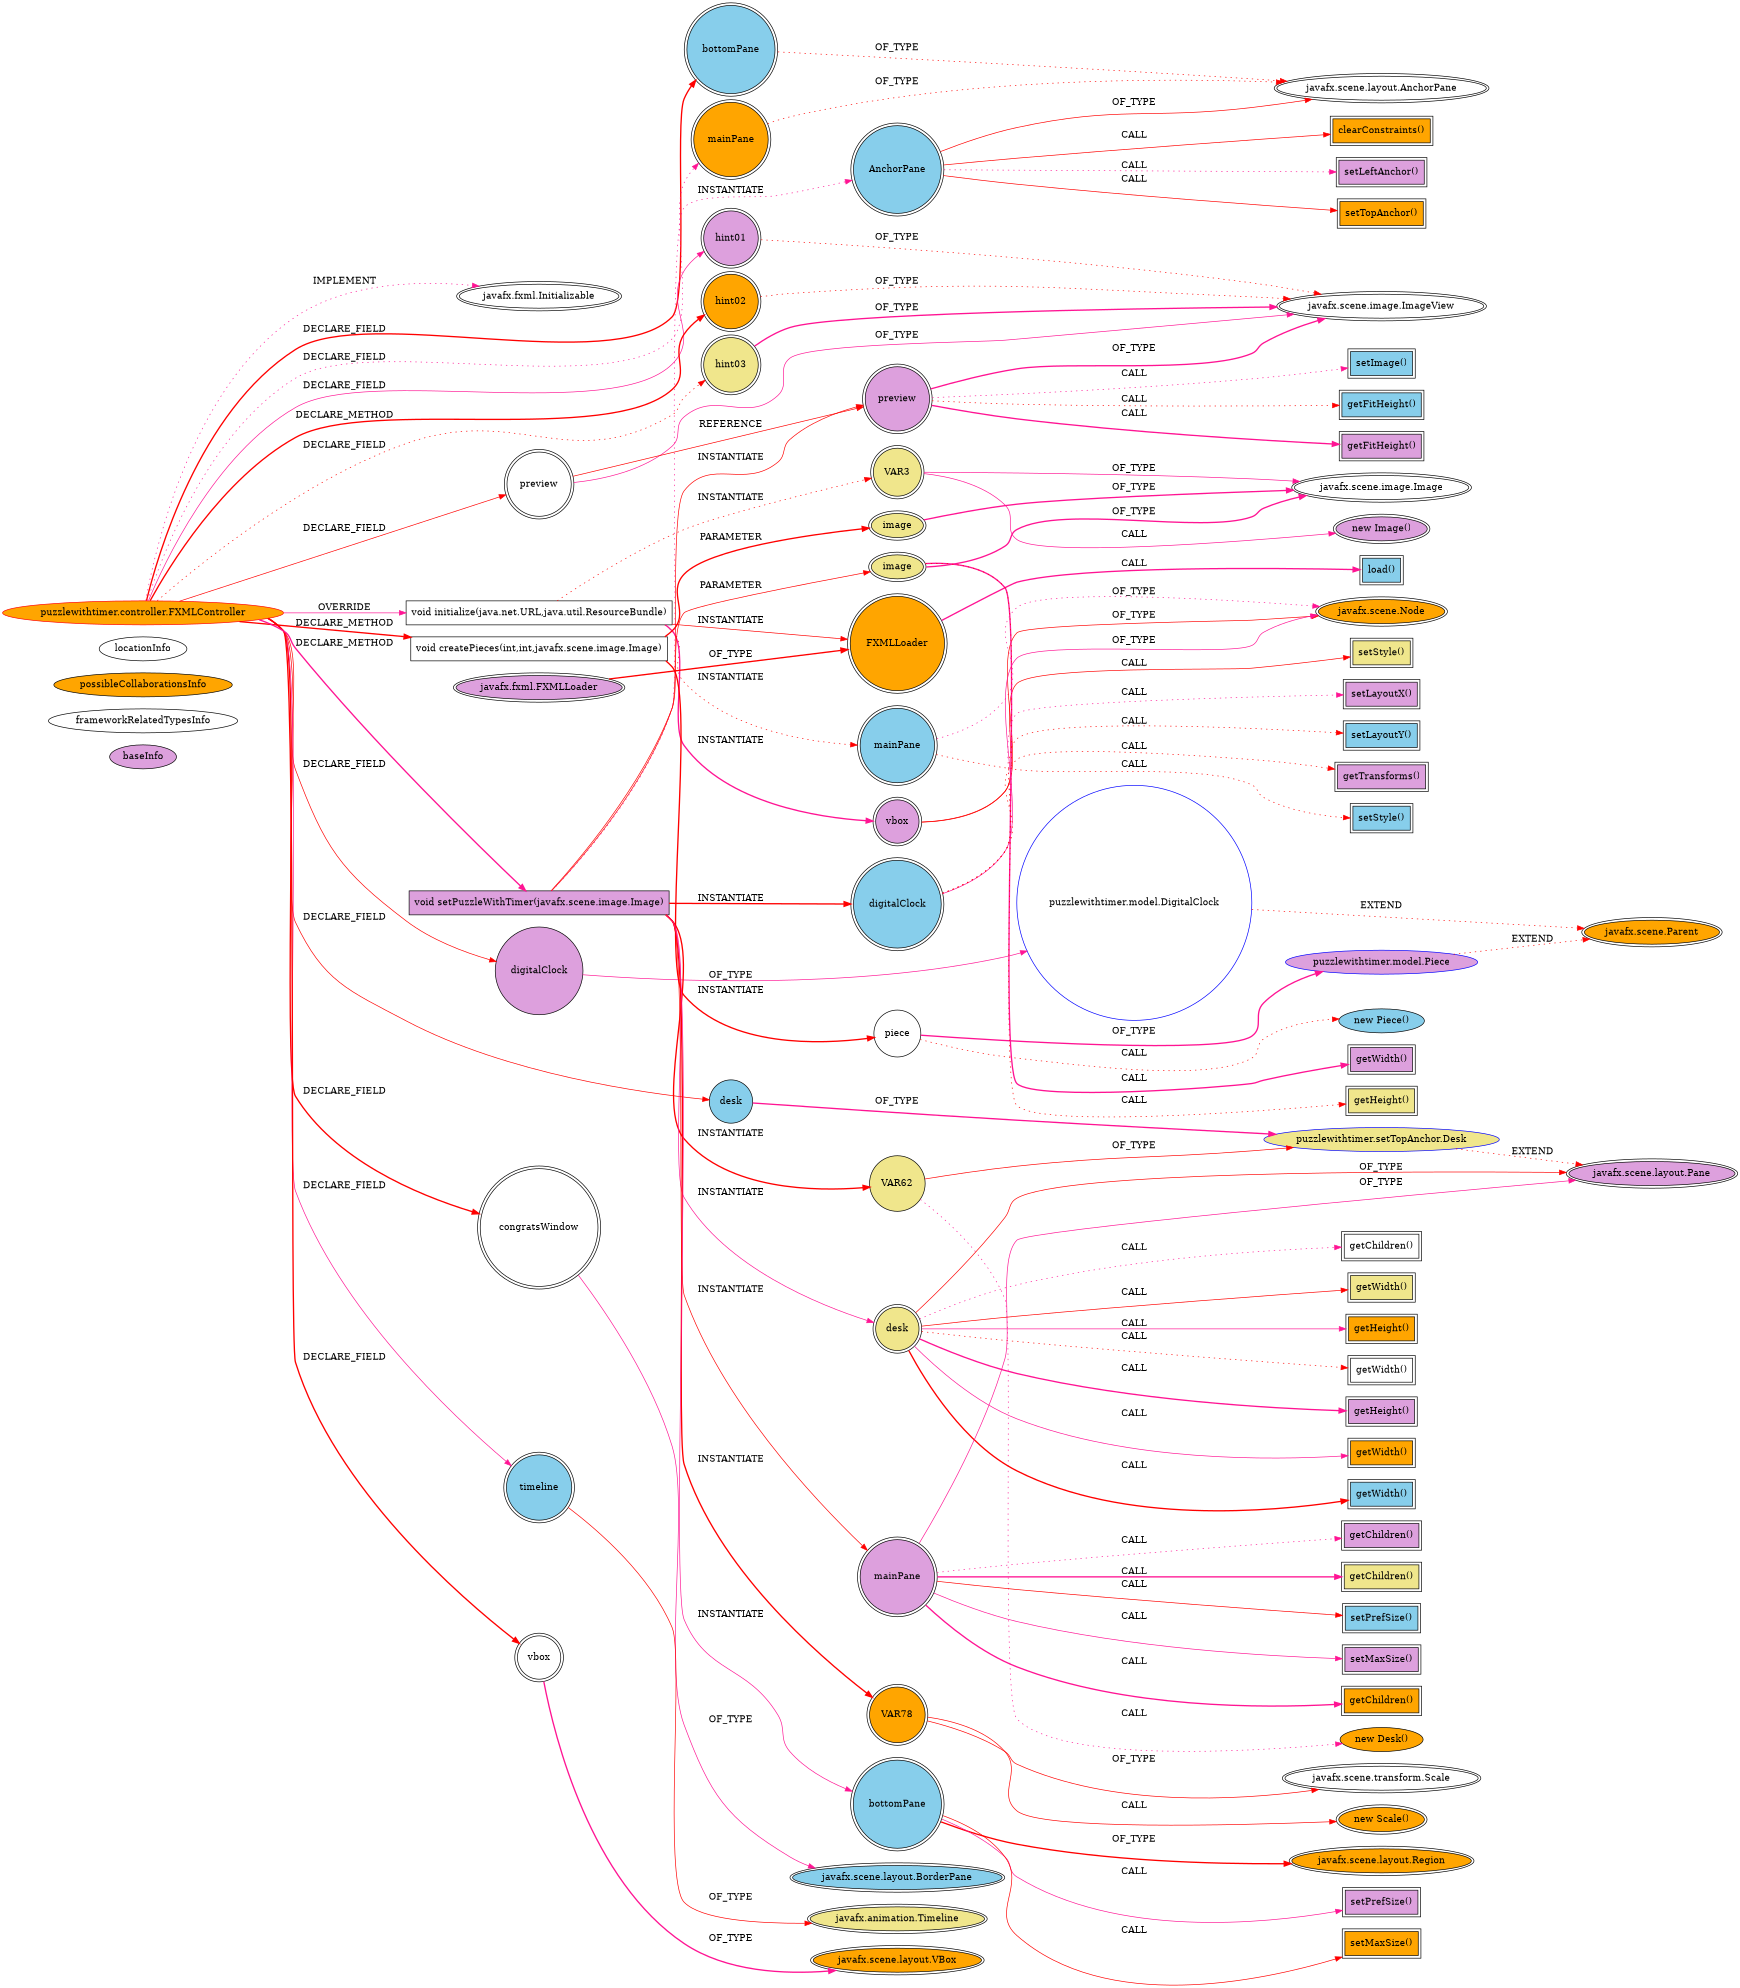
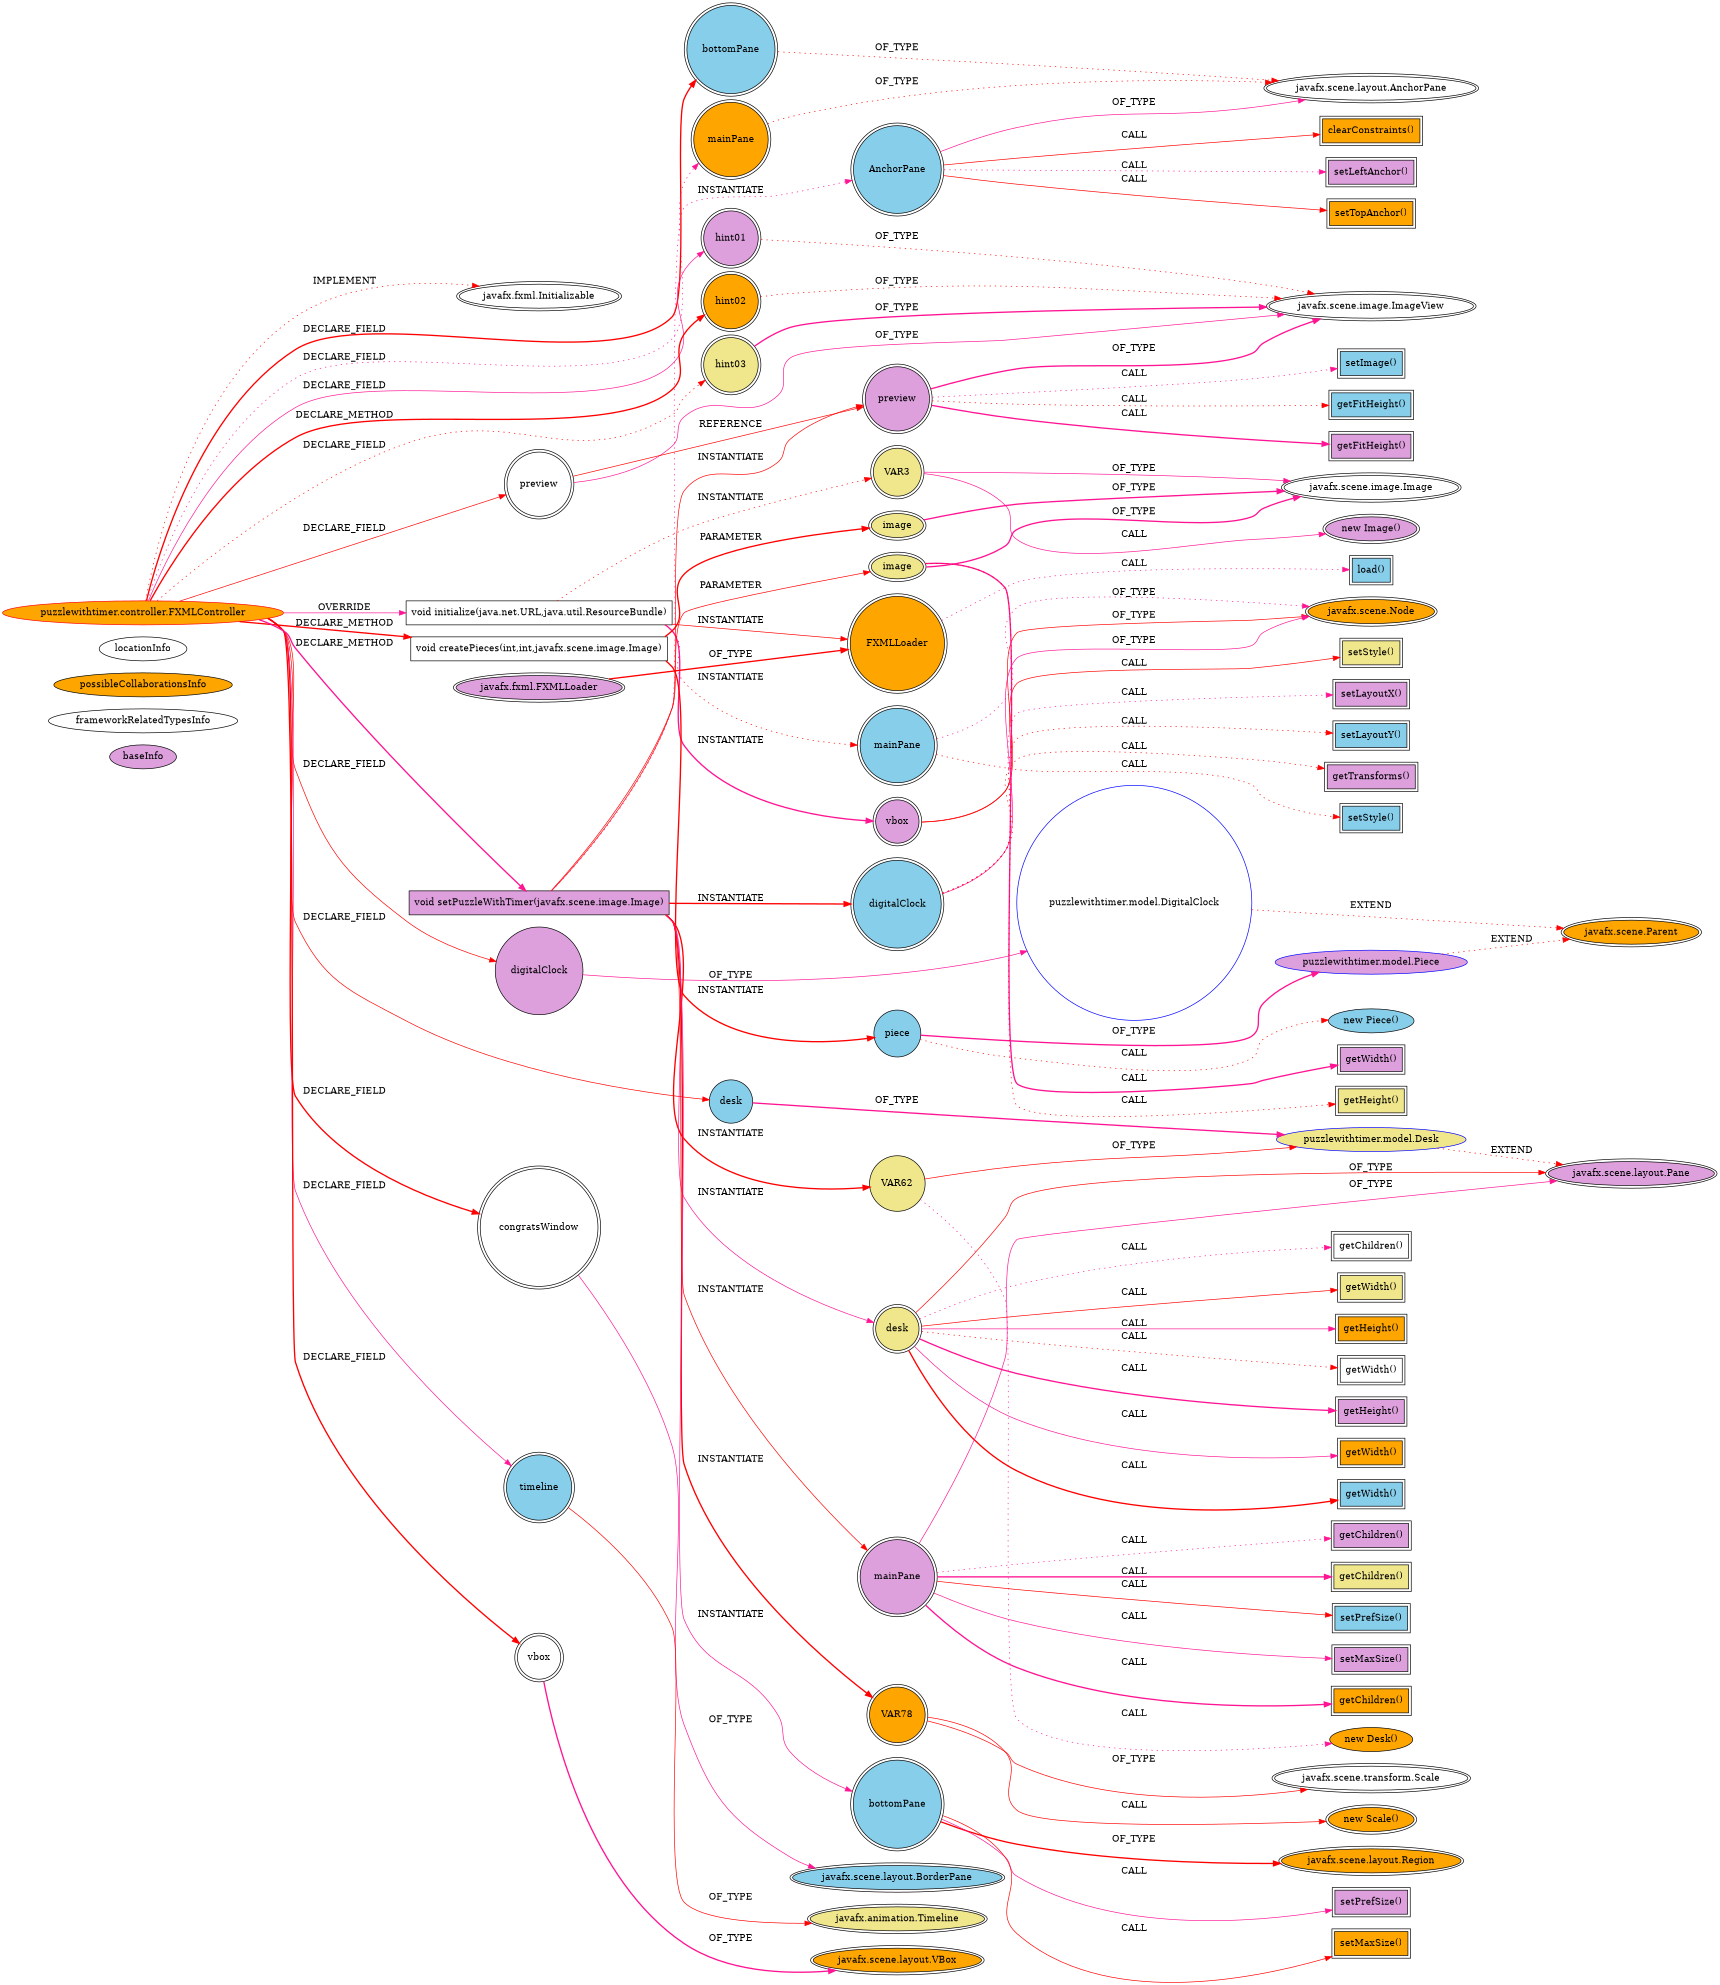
  digraph {
    rankdir=LR
    node [fillcolor=plum style=filled isFrameworkType=true vertexType=INSIDE_CALL peripheries=2 shape=box]
    edge [color=red style=solid]
    baseInfo [category=extension_graph graphId=4893 isAnonymous=false possibleRelation=true isFrameworkType="" vertexType="" peripheries="" shape=""]
    frameworkRelatedTypesInfo [0="javafx.fxml.Initializable" fillcolor=white isFrameworkType="" vertexType="" peripheries="" shape=""]
    possibleCollaborationsInfo [0="4893~CLIENT_METHOD_DECLARATION-INSTANTIATION-~javafx.fxml.Initializable ~javafx.scene.Parent ~false~false" 1="4893~FIELD_DECLARATION-~javafx.fxml.Initializable ~javafx.scene.Parent ~false~false" 2="4893~CLIENT_METHOD_DECLARATION-INSTANTIATION-FIELD_DECLARATION-~javafx.fxml.Initializable ~javafx.scene.layout.Pane ~false~false" fillcolor=orange isFrameworkType="" vertexType="" peripheries="" shape=""]
    locationInfo [contextSignature=FXMLController filePath="/youseke-digitalclock/digitalclock-master/src/puzzlewithtimer/controller/FXMLController.java" fillcolor=white graphId=4893 projectName="youseke-digitalclock" isFrameworkType="" vertexType="" peripheries="" shape=""]
    n5 [color=red fillcolor=orange isFrameworkType=false label="puzzlewithtimer.controller.FXMLController" vertexType=ROOT_CLIENT_CLASS_DECLARATION peripheries="" shape=""]
    n6 [fillcolor=white label="javafx.fxml.Initializable" vertexType=FRAMEWORK_INTERFACE_TYPE shape=""]
    n7 [fillcolor=skyblue label=bottomPane shape=circle vertexType=FIELD_DECLARATION]
    n8 [fillcolor=white label=congratsWindow shape=circle vertexType=FIELD_DECLARATION]
    n9 [fillcolor=skyblue isFrameworkType=false label=desk shape=circle vertexType=FIELD_DECLARATION peripheries=""]
    n10 [isFrameworkType=false label=digitalClock shape=circle vertexType=FIELD_DECLARATION peripheries=""]
    n11 [label=hint01 shape=circle vertexType=FIELD_DECLARATION]
    n12 [fillcolor=orange label=hint02 shape=circle vertexType=FIELD_DECLARATION]
    n13 [fillcolor=khaki label=hint03 shape=circle vertexType=FIELD_DECLARATION]
    n14 [fillcolor=orange label=mainPane shape=circle vertexType=FIELD_DECLARATION]
    n15 [fillcolor=white label=preview shape=circle vertexType=FIELD_DECLARATION]
    n16 [fillcolor=skyblue label=timeline shape=circle vertexType=FIELD_DECLARATION]
    n17 [fillcolor=white label=vbox shape=circle vertexType=FIELD_DECLARATION]
    n18 [fillcolor=white isFrameworkType=false label="void initialize(java.net.URL,java.util.ResourceBundle)" vertexType=OVERRIDING_METHOD_DECLARATION peripheries=""]
    n19 [fillcolor=white isFrameworkType=false label="void createPieces(int,int,javafx.scene.image.Image)" vertexType=CLIENT_METHOD_DECLARATION peripheries=""]
    n20 [isFrameworkType=false label="void setPuzzleWithTimer(javafx.scene.image.Image)" vertexType=CLIENT_METHOD_DECLARATION peripheries=""]
    n21 [fillcolor=white label="javafx.scene.layout.AnchorPane" vertexType=FRAMEWORK_CLASS_TYPE shape=""]
    n22 [fillcolor=skyblue label="javafx.scene.layout.BorderPane" vertexType=FRAMEWORK_CLASS_TYPE shape=""]
-   n23 [color=blue fillcolor=khaki isFrameworkType=false label="puzzlewithtimer.setTopAnchor.Desk" vertexType=REFERENCE_CLIENT_CLASS_DECLARATION peripheries="" shape=""]
+   n23 [color=blue fillcolor=khaki isFrameworkType=false label="puzzlewithtimer.model.Desk" vertexType=REFERENCE_CLIENT_CLASS_DECLARATION peripheries="" shape=""]
    n24 [color=blue fillcolor=white isFrameworkType=false label="puzzlewithtimer.model.DigitalClock" shape=circle vertexType=REFERENCE_CLIENT_CLASS_DECLARATION peripheries=""]
    n25 [fillcolor=white label="javafx.scene.image.ImageView" vertexType=FRAMEWORK_CLASS_TYPE shape=""]
    n26 [label=preview shape=circle vertexType=VARIABLE_EXPRESION]
    n27 [fillcolor=khaki label="javafx.animation.Timeline" vertexType=FRAMEWORK_CLASS_TYPE shape=""]
    n28 [fillcolor=orange label="javafx.scene.layout.VBox" vertexType=FRAMEWORK_CLASS_TYPE shape=""]
    n29 [fillcolor=orange label=FXMLLoader shape=circle vertexType=VARIABLE_EXPRESION]
    n30 [fillcolor=skyblue label=mainPane shape=circle vertexType=VARIABLE_EXPRESION]
    n31 [label=vbox shape=circle vertexType=VARIABLE_EXPRESION]
    n32 [fillcolor=khaki label=VAR3 shape=circle vertexType=VARIABLE_EXPRESION]
    n33 [fillcolor=khaki label=image vertexType=PARAMETER_DECLARATION shape=""]
-   n34 [fillcolor=white isFrameworkType=false label=piece shape=circle vertexType=VARIABLE_EXPRESION peripheries=""]
+   n34 [fillcolor=skyblue isFrameworkType=false label=piece shape=circle vertexType=VARIABLE_EXPRESION peripheries=""]
    n35 [fillcolor=khaki label=image vertexType=PARAMETER_DECLARATION shape=""]
    n36 [fillcolor=khaki isFrameworkType=false label=VAR62 shape=circle vertexType=VARIABLE_EXPRESION peripheries=""]
    n37 [fillcolor=khaki label=desk shape=circle vertexType=VARIABLE_EXPRESION]
    n38 [label=mainPane shape=circle vertexType=VARIABLE_EXPRESION]
    n39 [fillcolor=skyblue label=AnchorPane shape=circle vertexType=VARIABLE_EXPRESION]
    n40 [fillcolor=skyblue label=digitalClock shape=circle vertexType=VARIABLE_EXPRESION]
    n41 [fillcolor=orange label=VAR78 shape=circle vertexType=VARIABLE_EXPRESION]
    n42 [fillcolor=skyblue label=bottomPane shape=circle vertexType=VARIABLE_EXPRESION]
    n43 [label="javafx.scene.layout.Pane" vertexType=FRAMEWORK_CLASS_TYPE shape=""]
    n44 [fillcolor=orange label="javafx.scene.Parent" vertexType=FRAMEWORK_CLASS_TYPE shape=""]
    n45 [fillcolor=skyblue label="setImage()"]
    n46 [fillcolor=skyblue label="getFitHeight()"]
    n47 [label="getFitHeight()"]
    n48 [fillcolor=skyblue label="load()"]
    n49 [fillcolor=orange label="javafx.scene.Node" vertexType=FRAMEWORK_CLASS_TYPE shape=""]
    n50 [fillcolor=skyblue label="setStyle()"]
    n51 [fillcolor=khaki label="setStyle()"]
    n52 [fillcolor=white label="javafx.scene.image.Image" vertexType=FRAMEWORK_CLASS_TYPE shape=""]
    n53 [label="new Image()" vertexType=CONSTRUCTOR_CALL shape=""]
    n54 [label="javafx.fxml.FXMLLoader" vertexType=FRAMEWORK_CLASS_TYPE shape=""]
    n55 [color=blue isFrameworkType=false label="puzzlewithtimer.model.Piece" vertexType=REFERENCE_CLIENT_CLASS_DECLARATION peripheries="" shape=""]
    n56 [fillcolor=skyblue isFrameworkType=false label="new Piece()" vertexType=CONSTRUCTOR_CALL peripheries="" shape=""]
    n57 [label="getWidth()"]
    n58 [fillcolor=khaki label="getHeight()"]
    n59 [fillcolor=orange isFrameworkType=false label="new Desk()" vertexType=CONSTRUCTOR_CALL peripheries="" shape=""]
    n60 [fillcolor=white label="getChildren()"]
    n61 [fillcolor=khaki label="getWidth()"]
    n62 [fillcolor=orange label="getHeight()"]
    n63 [fillcolor=white label="getWidth()"]
    n64 [label="getHeight()"]
    n65 [fillcolor=orange label="getWidth()"]
    n66 [fillcolor=skyblue label="getWidth()"]
    n67 [label="getChildren()"]
    n68 [fillcolor=khaki label="getChildren()"]
    n69 [fillcolor=skyblue label="setPrefSize()"]
    n70 [label="setMaxSize()"]
    n71 [fillcolor=orange label="getChildren()"]
    n72 [fillcolor=orange label="clearConstraints()"]
    n73 [label="setLeftAnchor()"]
    n74 [fillcolor=orange label="setTopAnchor()"]
    n75 [label="setLayoutX()"]
    n76 [fillcolor=skyblue label="setLayoutY()"]
    n77 [label="getTransforms()"]
    n78 [fillcolor=white label="javafx.scene.transform.Scale" vertexType=FRAMEWORK_CLASS_TYPE shape=""]
    n79 [fillcolor=orange label="new Scale()" vertexType=CONSTRUCTOR_CALL shape=""]
    n80 [fillcolor=orange label="javafx.scene.layout.Region" vertexType=FRAMEWORK_CLASS_TYPE shape=""]
    n81 [label="setPrefSize()"]
    n82 [fillcolor=orange label="setMaxSize()"]
-   n5 -> n6 [color=deeppink label=IMPLEMENT style=dotted]
+   n5 -> n6 [label=IMPLEMENT style=dotted]
    n5 -> n7 [label=DECLARE_FIELD style=bold]
    n5 -> n8 [label=DECLARE_FIELD style=bold]
    n5 -> n9 [label=DECLARE_FIELD]
    n5 -> n10 [label=DECLARE_FIELD]
    n5 -> n11 [color=deeppink label=DECLARE_FIELD]
    n5 -> n12 [label=DECLARE_METHOD style=bold]
    n5 -> n13 [label=DECLARE_FIELD style=dotted]
    n5 -> n14 [color=deeppink label=DECLARE_FIELD style=dotted]
    n5 -> n15 [label=DECLARE_FIELD]
    n5 -> n16 [color=deeppink label=DECLARE_FIELD]
    n5 -> n17 [label=DECLARE_FIELD style=bold]
    n5 -> n18 [color=deeppink label=OVERRIDE]
    n5 -> n19 [label=DECLARE_METHOD style=bold]
    n5 -> n20 [color=deeppink label=DECLARE_METHOD style=bold]
    n7 -> n21 [label=OF_TYPE style=dotted]
    n8 -> n22 [color=deeppink label=OF_TYPE]
    n9 -> n23 [color=deeppink label=OF_TYPE style=bold]
    n10 -> n24 [color=deeppink label=OF_TYPE]
    n11 -> n25 [label=OF_TYPE style=dotted]
    n12 -> n25 [label=OF_TYPE style=dotted]
    n13 -> n25 [color=deeppink label=OF_TYPE style=bold]
    n14 -> n21 [label=OF_TYPE style=dotted]
    n15 -> n25 [color=deeppink label=OF_TYPE]
    n15 -> n26 [label=REFERENCE]
    n16 -> n27 [label=OF_TYPE]
    n17 -> n28 [color=deeppink label=OF_TYPE style=bold]
    n18 -> n29 [label=INSTANTIATE]
    n18 -> n30 [label=INSTANTIATE style=dotted]
    n18 -> n31 [color=deeppink label=INSTANTIATE style=bold]
    n18 -> n32 [label=INSTANTIATE style=dotted]
    n19 -> n33 [label=PARAMETER style=bold]
    n19 -> n34 [label=INSTANTIATE style=bold]
    n20 -> n26 [label=INSTANTIATE]
    n20 -> n35 [label=PARAMETER]
    n20 -> n36 [label=INSTANTIATE style=bold]
    n20 -> n37 [color=deeppink label=INSTANTIATE]
    n20 -> n38 [label=INSTANTIATE]
    n20 -> n39 [color=deeppink label=INSTANTIATE style=dotted]
    n20 -> n40 [label=INSTANTIATE style=bold]
    n20 -> n41 [label=INSTANTIATE style=bold]
    n20 -> n42 [color=deeppink label=INSTANTIATE]
    n23 -> n43 [label=EXTEND style=dotted]
    n24 -> n44 [label=EXTEND style=dotted]
    n26 -> n25 [color=deeppink label=OF_TYPE style=bold]
    n26 -> n45 [color=deeppink label=CALL style=dotted]
    n26 -> n46 [label=CALL style=dotted]
    n26 -> n47 [color=deeppink label=CALL style=bold]
-   n29 -> n48 [color=deeppink label=CALL style=bold]
+   n29 -> n48 [color=deeppink label=CALL style=dotted]
    n30 -> n49 [color=deeppink label=OF_TYPE style=dotted]
    n30 -> n50 [label=CALL style=dotted]
    n31 -> n49 [label=OF_TYPE]
    n31 -> n51 [label=CALL]
    n32 -> n52 [color=deeppink label=OF_TYPE]
    n32 -> n53 [color=deeppink label=CALL]
    n33 -> n52 [color=deeppink label=OF_TYPE style=bold]
    n34 -> n55 [color=deeppink label=OF_TYPE style=bold]
    n34 -> n56 [label=CALL style=dotted]
    n35 -> n52 [color=deeppink label=OF_TYPE style=bold]
    n35 -> n57 [color=deeppink label=CALL style=bold]
    n35 -> n58 [label=CALL style=dotted]
    n36 -> n23 [label=OF_TYPE]
    n36 -> n59 [color=deeppink label=CALL style=dotted]
    n37 -> n43 [label=OF_TYPE]
    n37 -> n60 [color=deeppink label=CALL style=dotted]
    n37 -> n61 [label=CALL]
    n37 -> n62 [color=deeppink label=CALL]
    n37 -> n63 [label=CALL style=dotted]
    n37 -> n64 [color=deeppink label=CALL style=bold]
    n37 -> n65 [color=deeppink label=CALL]
    n37 -> n66 [label=CALL style=bold]
    n38 -> n43 [color=deeppink label=OF_TYPE]
    n38 -> n67 [color=deeppink label=CALL style=dotted]
    n38 -> n68 [color=deeppink label=CALL style=bold]
    n38 -> n69 [label=CALL]
    n38 -> n70 [color=deeppink label=CALL]
    n38 -> n71 [color=deeppink label=CALL style=bold]
-   n39 -> n21 [label=OF_TYPE]
+   n39 -> n21 [color=deeppink label=OF_TYPE]
    n39 -> n72 [label=CALL]
    n39 -> n73 [color=deeppink label=CALL style=dotted]
    n39 -> n74 [label=CALL]
    n40 -> n49 [color=deeppink label=OF_TYPE]
    n40 -> n75 [color=deeppink label=CALL style=dotted]
    n40 -> n76 [label=CALL style=dotted]
    n40 -> n77 [label=CALL style=dotted]
    n41 -> n78 [label=OF_TYPE]
    n41 -> n79 [label=CALL]
    n42 -> n80 [label=OF_TYPE style=bold]
    n42 -> n81 [color=deeppink label=CALL]
    n42 -> n82 [label=CALL]
    n54 -> n29 [label=OF_TYPE style=bold]
    n55 -> n44 [label=EXTEND style=dotted]
  }
